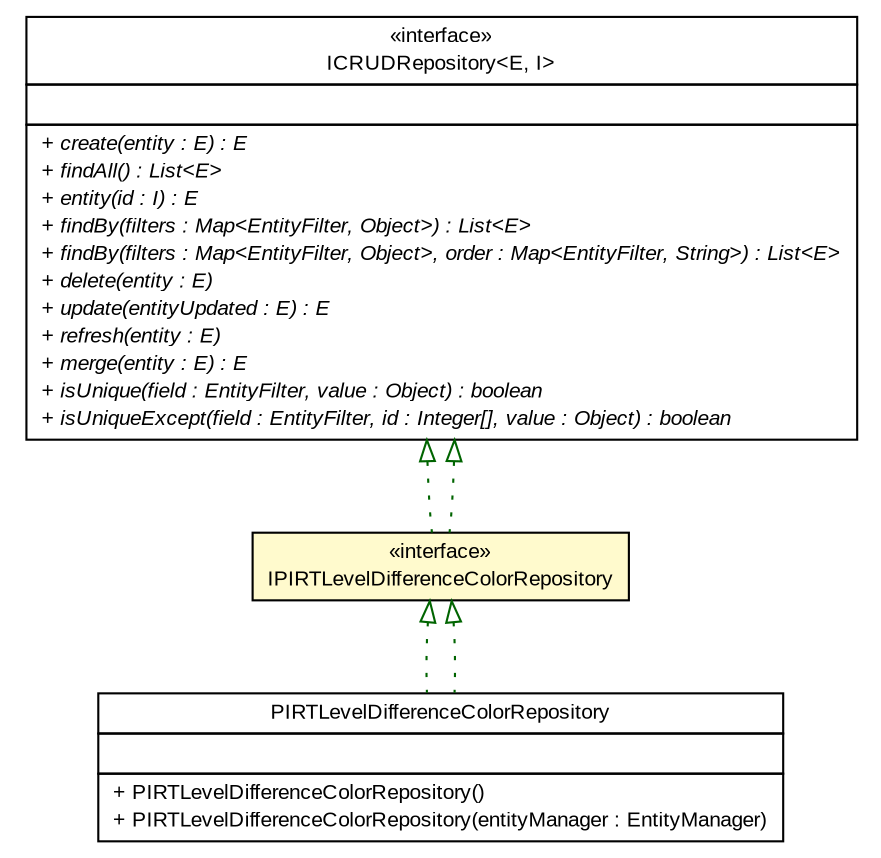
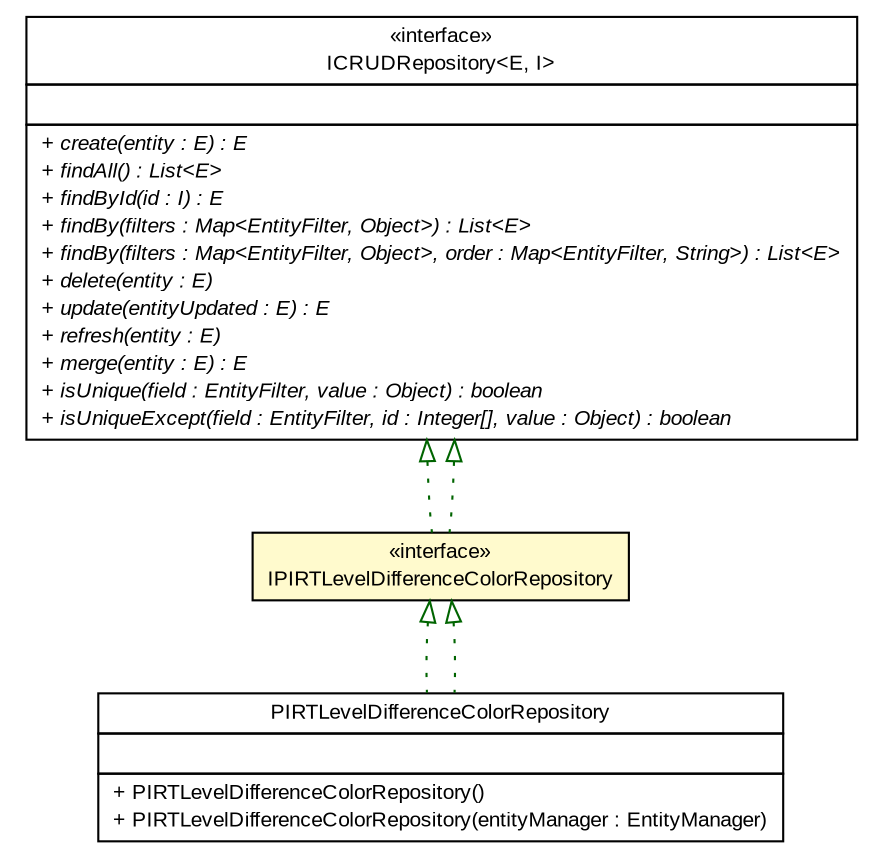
  digraph {
    nodesep=0.25
    ranksep=0.5
    node [fontcolor=black fontname=arial fontsize=10.0 shape=plaintext]
    edge [arrowtail=empty dir=back fontname=arial fontsize=10 headport=p labelfontname=arial labelfontsize=10 style=dotted tailport=p color=darkgreen]
-   n1 [label=<<table title="gov.sandia.cf.dao.ICRUDRepository" border="0" cellborder="1" cellspacing="0" cellpadding="2" port="p" href="./ICRUDRepository.html"> 		<tr><td><table border="0" cellspacing="0" cellpadding="1"> <tr><td align="center" balign="center"> &#171;interface&#187; </td></tr> <tr><td align="center" balign="center"> ICRUDRepository&lt;E, I&gt; </td></tr> 		</table></td></tr> 		<tr><td><table border="0" cellspacing="0" cellpadding="1"> <tr><td align="left" balign="left">  </td></tr> 		</table></td></tr> 		<tr><td><table border="0" cellspacing="0" cellpadding="1"> <tr><td align="left" balign="left"><font face="arial italic" point-size="10.0"> + create(entity : E) : E </font></td></tr> <tr><td align="left" balign="left"><font face="arial italic" point-size="10.0"> + findAll() : List&lt;E&gt; </font></td></tr> <tr><td align="left" balign="left"><font face="arial italic" point-size="10.0"> + entity(id : I) : E </font></td></tr> <tr><td align="left" balign="left"><font face="arial italic" point-size="10.0"> + findBy(filters : Map&lt;EntityFilter, Object&gt;) : List&lt;E&gt; </font></td></tr> <tr><td align="left" balign="left"><font face="arial italic" point-size="10.0"> + findBy(filters : Map&lt;EntityFilter, Object&gt;, order : Map&lt;EntityFilter, String&gt;) : List&lt;E&gt; </font></td></tr> <tr><td align="left" balign="left"><font face="arial italic" point-size="10.0"> + delete(entity : E) </font></td></tr> <tr><td align="left" balign="left"><font face="arial italic" point-size="10.0"> + update(entityUpdated : E) : E </font></td></tr> <tr><td align="left" balign="left"><font face="arial italic" point-size="10.0"> + refresh(entity : E) </font></td></tr> <tr><td align="left" balign="left"><font face="arial italic" point-size="10.0"> + merge(entity : E) : E </font></td></tr> <tr><td align="left" balign="left"><font face="arial italic" point-size="10.0"> + isUnique(field : EntityFilter, value : Object) : boolean </font></td></tr> <tr><td align="left" balign="left"><font face="arial italic" point-size="10.0"> + isUniqueExcept(field : EntityFilter, id : Integer[], value : Object) : boolean </font></td></tr> 		</table></td></tr> 		</table>>]
+   n1 [label=<<table title="gov.sandia.cf.dao.ICRUDRepository" border="0" cellborder="1" cellspacing="0" cellpadding="2" port="p" href="./ICRUDRepository.html"> 		<tr><td><table border="0" cellspacing="0" cellpadding="1"> <tr><td align="center" balign="center"> &#171;interface&#187; </td></tr> <tr><td align="center" balign="center"> ICRUDRepository&lt;E, I&gt; </td></tr> 		</table></td></tr> 		<tr><td><table border="0" cellspacing="0" cellpadding="1"> <tr><td align="left" balign="left">  </td></tr> 		</table></td></tr> 		<tr><td><table border="0" cellspacing="0" cellpadding="1"> <tr><td align="left" balign="left"><font face="arial italic" point-size="10.0"> + create(entity : E) : E </font></td></tr> <tr><td align="left" balign="left"><font face="arial italic" point-size="10.0"> + findAll() : List&lt;E&gt; </font></td></tr> <tr><td align="left" balign="left"><font face="arial italic" point-size="10.0"> + findById(id : I) : E </font></td></tr> <tr><td align="left" balign="left"><font face="arial italic" point-size="10.0"> + findBy(filters : Map&lt;EntityFilter, Object&gt;) : List&lt;E&gt; </font></td></tr> <tr><td align="left" balign="left"><font face="arial italic" point-size="10.0"> + findBy(filters : Map&lt;EntityFilter, Object&gt;, order : Map&lt;EntityFilter, String&gt;) : List&lt;E&gt; </font></td></tr> <tr><td align="left" balign="left"><font face="arial italic" point-size="10.0"> + delete(entity : E) </font></td></tr> <tr><td align="left" balign="left"><font face="arial italic" point-size="10.0"> + update(entityUpdated : E) : E </font></td></tr> <tr><td align="left" balign="left"><font face="arial italic" point-size="10.0"> + refresh(entity : E) </font></td></tr> <tr><td align="left" balign="left"><font face="arial italic" point-size="10.0"> + merge(entity : E) : E </font></td></tr> <tr><td align="left" balign="left"><font face="arial italic" point-size="10.0"> + isUnique(field : EntityFilter, value : Object) : boolean </font></td></tr> <tr><td align="left" balign="left"><font face="arial italic" point-size="10.0"> + isUniqueExcept(field : EntityFilter, id : Integer[], value : Object) : boolean </font></td></tr> 		</table></td></tr> 		</table>>]
    n2 [label=<<table title="gov.sandia.cf.dao.IPIRTLevelDifferenceColorRepository" border="0" cellborder="1" cellspacing="0" cellpadding="2" port="p" bgcolor="lemonChiffon" href="./IPIRTLevelDifferenceColorRepository.html"> 		<tr><td><table border="0" cellspacing="0" cellpadding="1"> <tr><td align="center" balign="center"> &#171;interface&#187; </td></tr> <tr><td align="center" balign="center"> IPIRTLevelDifferenceColorRepository </td></tr> 		</table></td></tr> 		</table>>]
    n3 [label=<<table title="gov.sandia.cf.dao.impl.PIRTLevelDifferenceColorRepository" border="0" cellborder="1" cellspacing="0" cellpadding="2" port="p" href="./impl/PIRTLevelDifferenceColorRepository.html"> 		<tr><td><table border="0" cellspacing="0" cellpadding="1"> <tr><td align="center" balign="center"> PIRTLevelDifferenceColorRepository </td></tr> 		</table></td></tr> 		<tr><td><table border="0" cellspacing="0" cellpadding="1"> <tr><td align="left" balign="left">  </td></tr> 		</table></td></tr> 		<tr><td><table border="0" cellspacing="0" cellpadding="1"> <tr><td align="left" balign="left"> + PIRTLevelDifferenceColorRepository() </td></tr> <tr><td align="left" balign="left"> + PIRTLevelDifferenceColorRepository(entityManager : EntityManager) </td></tr> 		</table></td></tr> 		</table>>]
    n1 -> n2
    n1 -> n2
    n2 -> n3
    n2 -> n3
  }
